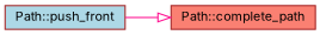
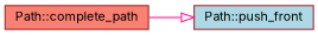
  digraph {
    rankdir=LR
    fontname=Inter
    node [color=brown fontname=Inter fontsize=10 shape=record style=filled]
    n1 [fillcolor=salmon fontcolor=black height=0.2 label="Path::complete_path" width=0.4]
    n2 [fillcolor=lightblue height=0.2 label="Path::push_front" width=0.4]
-   n2 -> n1 [color=deeppink fontname=Inter fontsize=10 labelfontname=Helvetica labelfontsize=10 style=solid arrowhead=onormal]
+   n1 -> n2 [color=deeppink fontname=Inter fontsize=10 labelfontname=Helvetica labelfontsize=10 style=solid arrowhead=onormal]
  }
